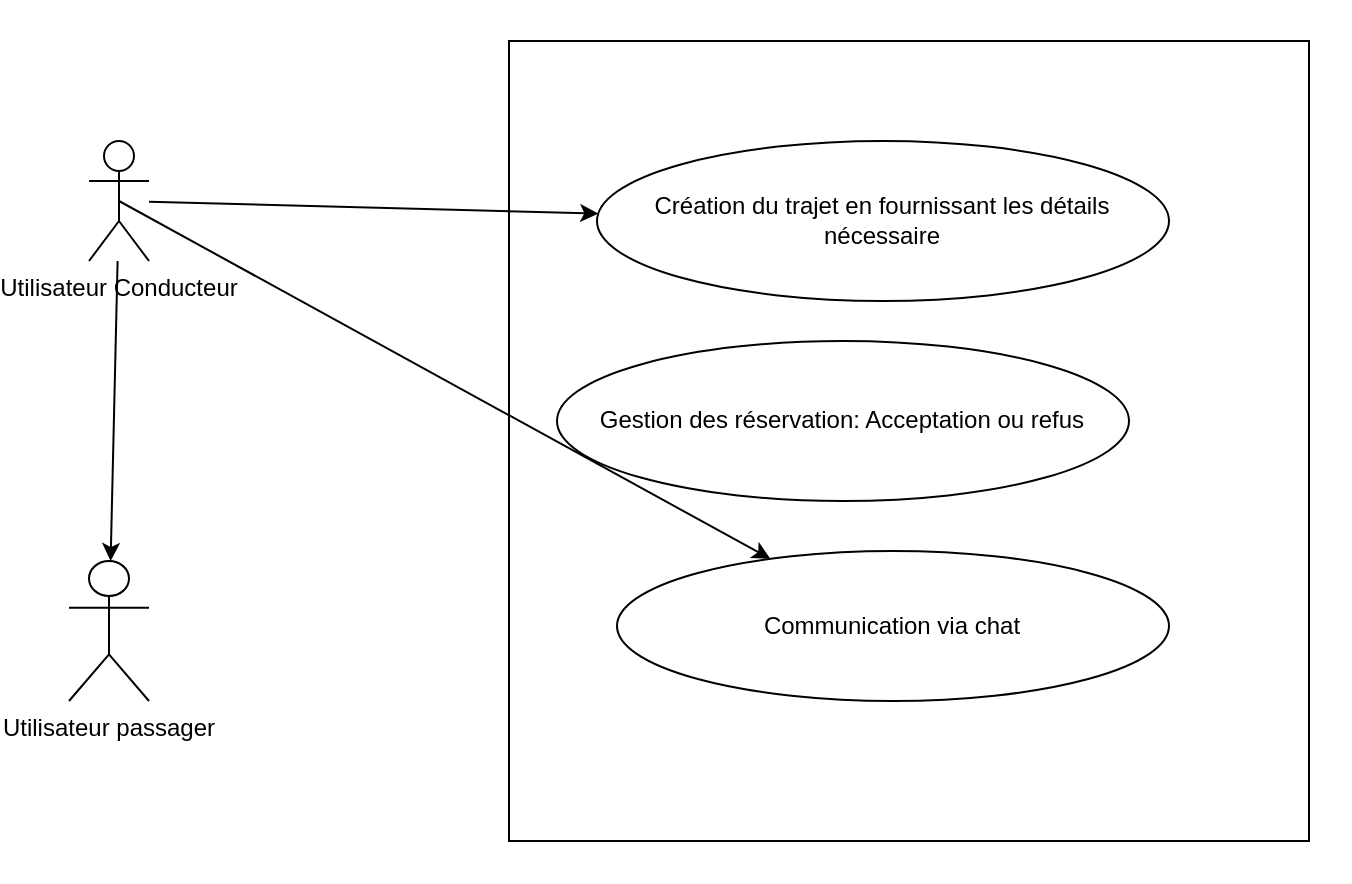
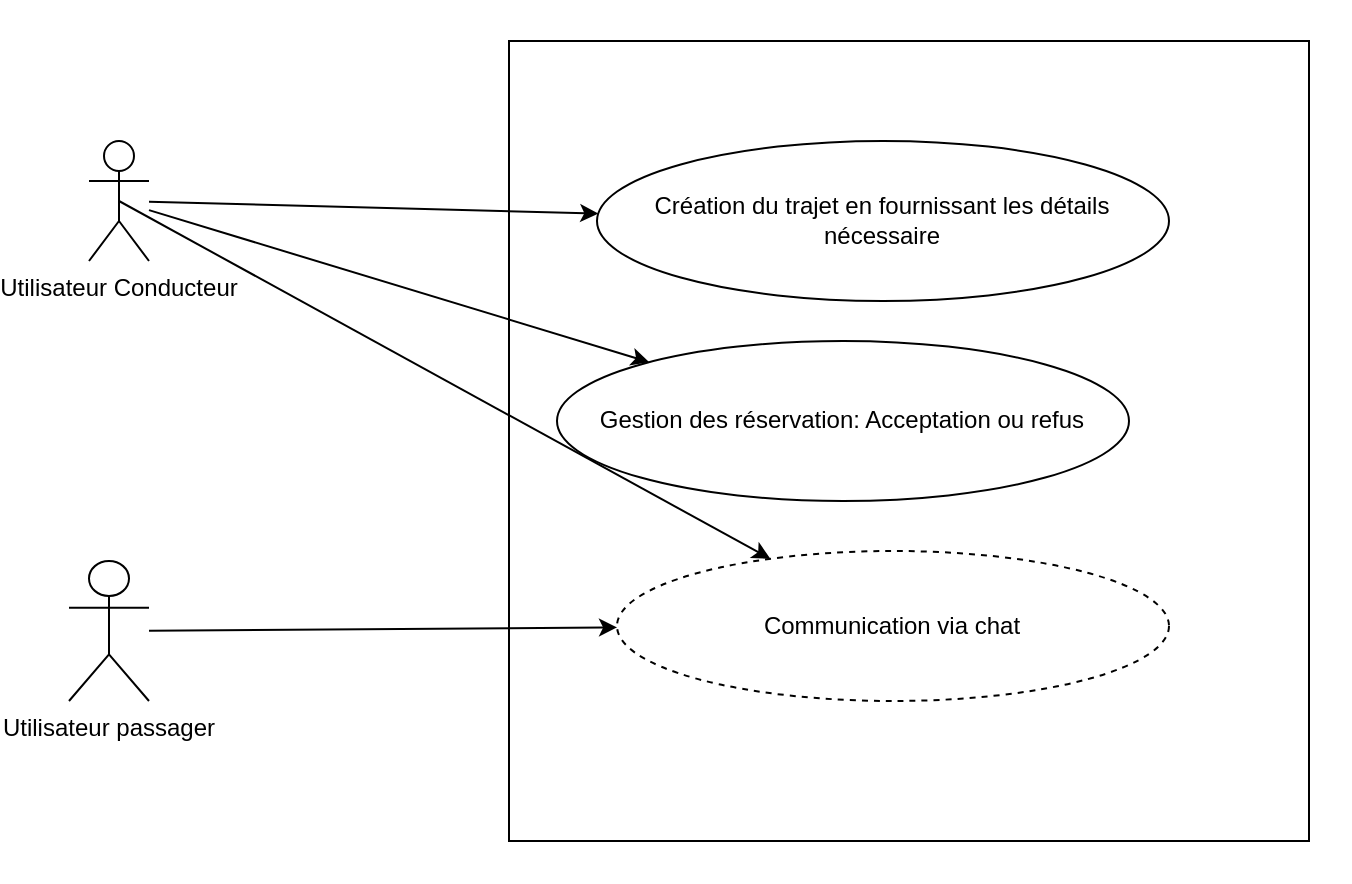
  <mxCell id="0" />
  <mxCell id="1" parent="0" />
  <mxCell id="2" value="" style="whiteSpace=wrap;html=1;aspect=fixed;" vertex="1" parent="1"><mxGeometry x="240" y="20" width="400" height="400" as="geometry" /></mxCell>
  <mxCell id="3" value="Utilisateur Conducteur" style="shape=umlActor;verticalLabelPosition=bottom;verticalAlign=top;html=1;outlineConnect=0;" vertex="1" parent="1"><mxGeometry x="30" y="70" width="30" height="60" as="geometry" /></mxCell>
  <mxCell id="4" value="Création du trajet en fournissant les détails nécessaire" style="ellipse;whiteSpace=wrap;html=1;" vertex="1" parent="1"><mxGeometry x="284" y="70" width="286" height="80" as="geometry" /></mxCell>
  <mxCell id="5" value="Gestion des réservation: Acceptation ou refus" style="ellipse;whiteSpace=wrap;html=1;" vertex="1" parent="1"><mxGeometry x="264" y="170" width="286" height="80" as="geometry" /></mxCell>
  <mxCell id="6" value="Utilisateur passager" style="shape=umlActor;verticalLabelPosition=bottom;verticalAlign=top;html=1;outlineConnect=0;" vertex="1" parent="1"><mxGeometry x="20" y="280" width="40" height="70" as="geometry" /></mxCell>
- <mxCell id="7" value="Communication via chat" style="ellipse;whiteSpace=wrap;html=1;" vertex="1" parent="1"><mxGeometry x="294" y="275" width="276" height="75" as="geometry" /></mxCell>
+ <mxCell id="7" value="Communication via chat" style="ellipse;whiteSpace=wrap;html=1;dashed=1;" vertex="1" parent="1"><mxGeometry x="294" y="275" width="276" height="75" as="geometry" /></mxCell>
  <mxCell id="8" value="" style="endArrow=classic;html=1;rounded=0;" edge="1" parent="1" source="3" target="4"><mxGeometry width="50" height="50" relative="1" as="geometry"><mxPoint x="270" y="250" as="sourcePoint" /><mxPoint x="320" y="200" as="targetPoint" /></mxGeometry></mxCell>
- <mxCell id="9" value="" style="endArrow=classic;html=1;rounded=0;" edge="1" parent="1" source="3" target="6"><mxGeometry width="50" height="50" relative="1" as="geometry"><mxPoint x="70" y="110" as="sourcePoint" /><mxPoint x="304" y="110" as="targetPoint" /></mxGeometry></mxCell>
+ <mxCell id="9" value="" style="endArrow=classic;html=1;rounded=0;" edge="1" parent="1" source="3" target="5"><mxGeometry width="50" height="50" relative="1" as="geometry"><mxPoint x="70" y="110" as="sourcePoint" /><mxPoint x="304" y="110" as="targetPoint" /></mxGeometry></mxCell>
  <mxCell id="10" value="" style="endArrow=classic;html=1;rounded=0;exitX=0.5;exitY=0.5;exitDx=0;exitDy=0;exitPerimeter=0;" edge="1" parent="1" source="3" target="7"><mxGeometry width="50" height="50" relative="1" as="geometry"><mxPoint x="70" y="114" as="sourcePoint" /><mxPoint x="346" y="192" as="targetPoint" /></mxGeometry></mxCell>
+ <mxCell id="11" value="" style="endArrow=classic;html=1;rounded=0;" edge="1" parent="1" source="6" target="7"><mxGeometry width="50" height="50" relative="1" as="geometry"><mxPoint x="80" y="312" as="sourcePoint" /><mxPoint x="314" y="312" as="targetPoint" /></mxGeometry></mxCell>
